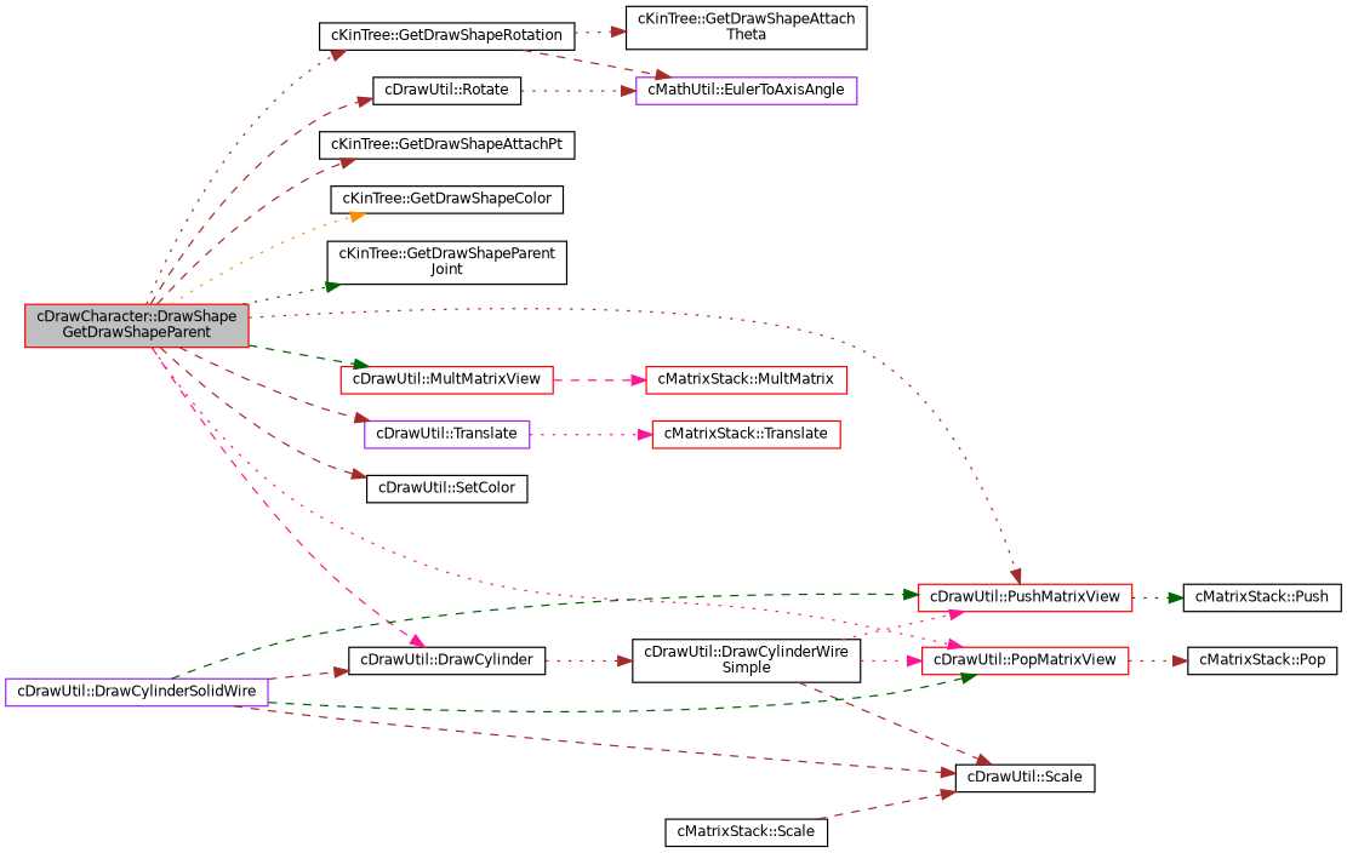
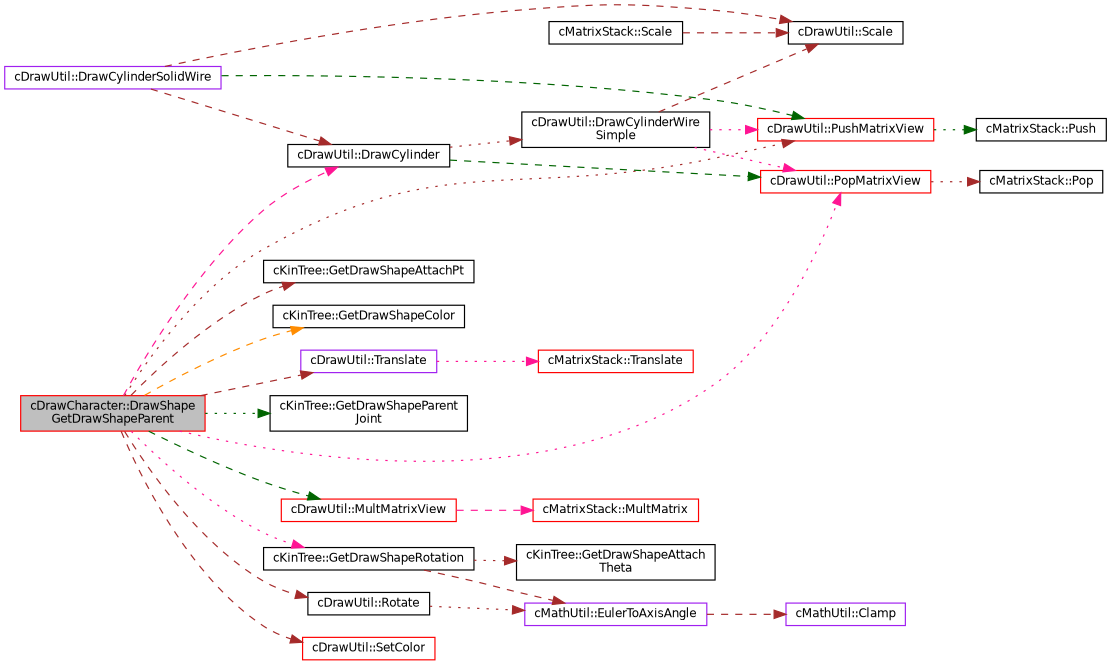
  digraph {
    rankdir=LR
    node [color=black fillcolor=white fontname=Helvetica fontsize=10 shape=record style=filled]
    edge [color=brown fontname=Helvetica fontsize=10 labelfontname=Helvetica labelfontsize=10 style=dashed]
    n1 [color=red fillcolor=grey75 fontcolor=black height=0.2 label="cDrawCharacter::DrawShape\lGetDrawShapeParent" width=0.4]
    n2 [height=0.2 label="cDrawUtil::DrawCylinder" width=0.4]
    n3 [color=red height=0.2 label="cDrawUtil::PopMatrixView" width=0.4]
    n4 [color=red height=0.2 label="cDrawUtil::PushMatrixView" width=0.4]
    n5 [height=0.2 label="cKinTree::GetDrawShapeAttachPt" width=0.4]
    n6 [height=0.2 label="cKinTree::GetDrawShapeColor" width=0.4]
    n7 [height=0.2 label="cKinTree::GetDrawShapeParent\lJoint" width=0.4]
    n8 [height=0.2 label="cKinTree::GetDrawShapeRotation" width=0.4]
    n9 [color=red height=0.2 label="cDrawUtil::MultMatrixView" width=0.4]
    n10 [height=0.2 label="cDrawUtil::Rotate" width=0.4]
-   n11 [height=0.2 label="cDrawUtil::SetColor" width=0.4]
+   n11 [color=red height=0.2 label="cDrawUtil::SetColor" width=0.4]
    n12 [color=purple height=0.2 label="cDrawUtil::Translate" width=0.4]
    n13 [height=0.2 label="cDrawUtil::DrawCylinderWire\lSimple" width=0.4]
    n14 [height=0.2 label="cMatrixStack::Pop" width=0.4]
    n15 [height=0.2 label="cMatrixStack::Push" width=0.4]
    n16 [color=purple height=0.2 label="cMathUtil::EulerToAxisAngle" width=0.4]
    n17 [height=0.2 label="cKinTree::GetDrawShapeAttach\lTheta" width=0.4]
    n18 [color=red height=0.2 label="cMatrixStack::MultMatrix" width=0.4]
    n19 [color=red height=0.2 label="cMatrixStack::Translate" width=0.4]
    n20 [color=purple height=0.2 label="cDrawUtil::DrawCylinderSolidWire" width=0.4]
    n21 [height=0.2 label="cDrawUtil::Scale" width=0.4]
    n22 [height=0.2 label="cMatrixStack::Scale" width=0.4]
+   n23 [color=purple height=0.2 label="cMathUtil::Clamp" width=0.4]
    n1 -> n2 [color=deeppink]
    n1 -> n3 [color=deeppink style=dotted]
    n1 -> n4 [style=dotted]
    n1 -> n5
-   n1 -> n6 [color=darkorange style=dotted]
+   n1 -> n6 [color=darkorange]
    n1 -> n7 [color=darkgreen style=dotted]
-   n1 -> n8 [style=dotted]
+   n1 -> n8 [color=deeppink style=dotted]
    n1 -> n9 [color=darkgreen]
    n1 -> n10
    n1 -> n11
    n1 -> n12
    n2 -> n13 [style=dotted]
    n3 -> n14 [style=dotted]
    n4 -> n15 [color=darkgreen style=dotted]
    n8 -> n16
    n8 -> n17 [style=dotted]
    n9 -> n18 [color=deeppink]
    n10 -> n16 [style=dotted]
    n12 -> n19 [color=deeppink style=dotted]
    n13 -> n3 [color=deeppink style=dotted]
    n13 -> n4 [color=deeppink style=dotted]
    n13 -> n21
+   n16 -> n23
    n20 -> n2
-   n20 -> n3 [color=darkgreen]
+   n2 -> n3 [color=darkgreen]
    n20 -> n4 [color=darkgreen]
    n20 -> n21
    n22 -> n21
  }
